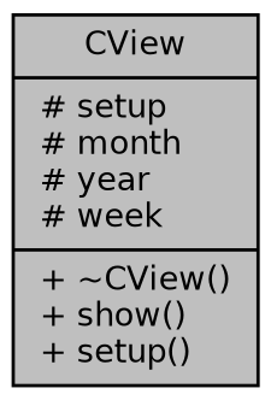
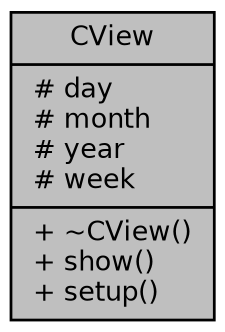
  digraph {
-   n1 [color=black fillcolor=grey75 fontcolor=black fontname=Helvetica fontsize=10 height=0.2 label="{CView\n|# setup\l# month\l# year\l# week\l|+ ~CView()\l+ show()\l+ setup()\l}" shape=record style=filled width=0.4]
+   n1 [color=black fillcolor=grey75 fontcolor=black fontname=Helvetica fontsize=10 height=0.2 label="{CView\n|# day\l# month\l# year\l# week\l|+ ~CView()\l+ show()\l+ setup()\l}" shape=record style=filled width=0.4]
  }
